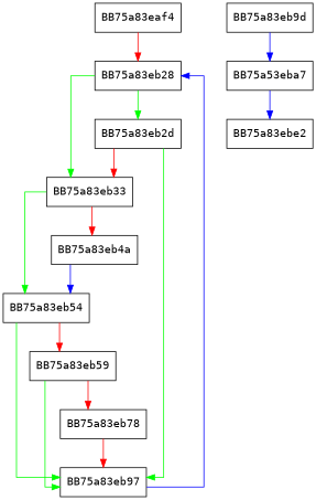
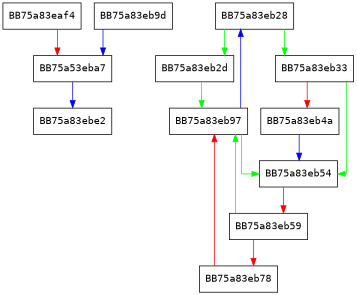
  digraph {
    fontname="DejaVu Sans Mono"
    splines=ortho
    node [fontname="DejaVu Sans Mono" shape=box]
    edge [color=red fontname="DejaVu Sans Mono"]
    BB75a83eaf4
    BB75a83eb28
    BB75a83eb2d
    BB75a83eb33
    n5 [label=BB75a53eba7]
    BB75a83eb9d
    BB75a83eb97
    BB75a83ebe2
    BB75a83eb54
    BB75a83eb4a
    BB75a83eb59
    BB75a83eb78
-   BB75a83eaf4 -> BB75a83eb28
+   BB75a83eaf4 -> n5
    BB75a83eb28 -> BB75a83eb2d [color=green]
    BB75a83eb28 -> BB75a83eb33 [color=green]
-   BB75a83eb2d -> BB75a83eb33
    BB75a83eb2d -> BB75a83eb97 [color=green]
    BB75a83eb33 -> BB75a83eb54 [color=green]
    BB75a83eb33 -> BB75a83eb4a
    n5 -> BB75a83ebe2 [color=blue]
    BB75a83eb9d -> n5 [color=blue]
    BB75a83eb97 -> BB75a83eb28 [color=blue]
-   BB75a83eb54 -> BB75a83eb97 [color=green]
+   BB75a83eb97 -> BB75a83eb54 [color=green]
    BB75a83eb54 -> BB75a83eb59
    BB75a83eb4a -> BB75a83eb54 [color=blue]
    BB75a83eb59 -> BB75a83eb97 [color=green]
    BB75a83eb59 -> BB75a83eb78
    BB75a83eb78 -> BB75a83eb97
  }
